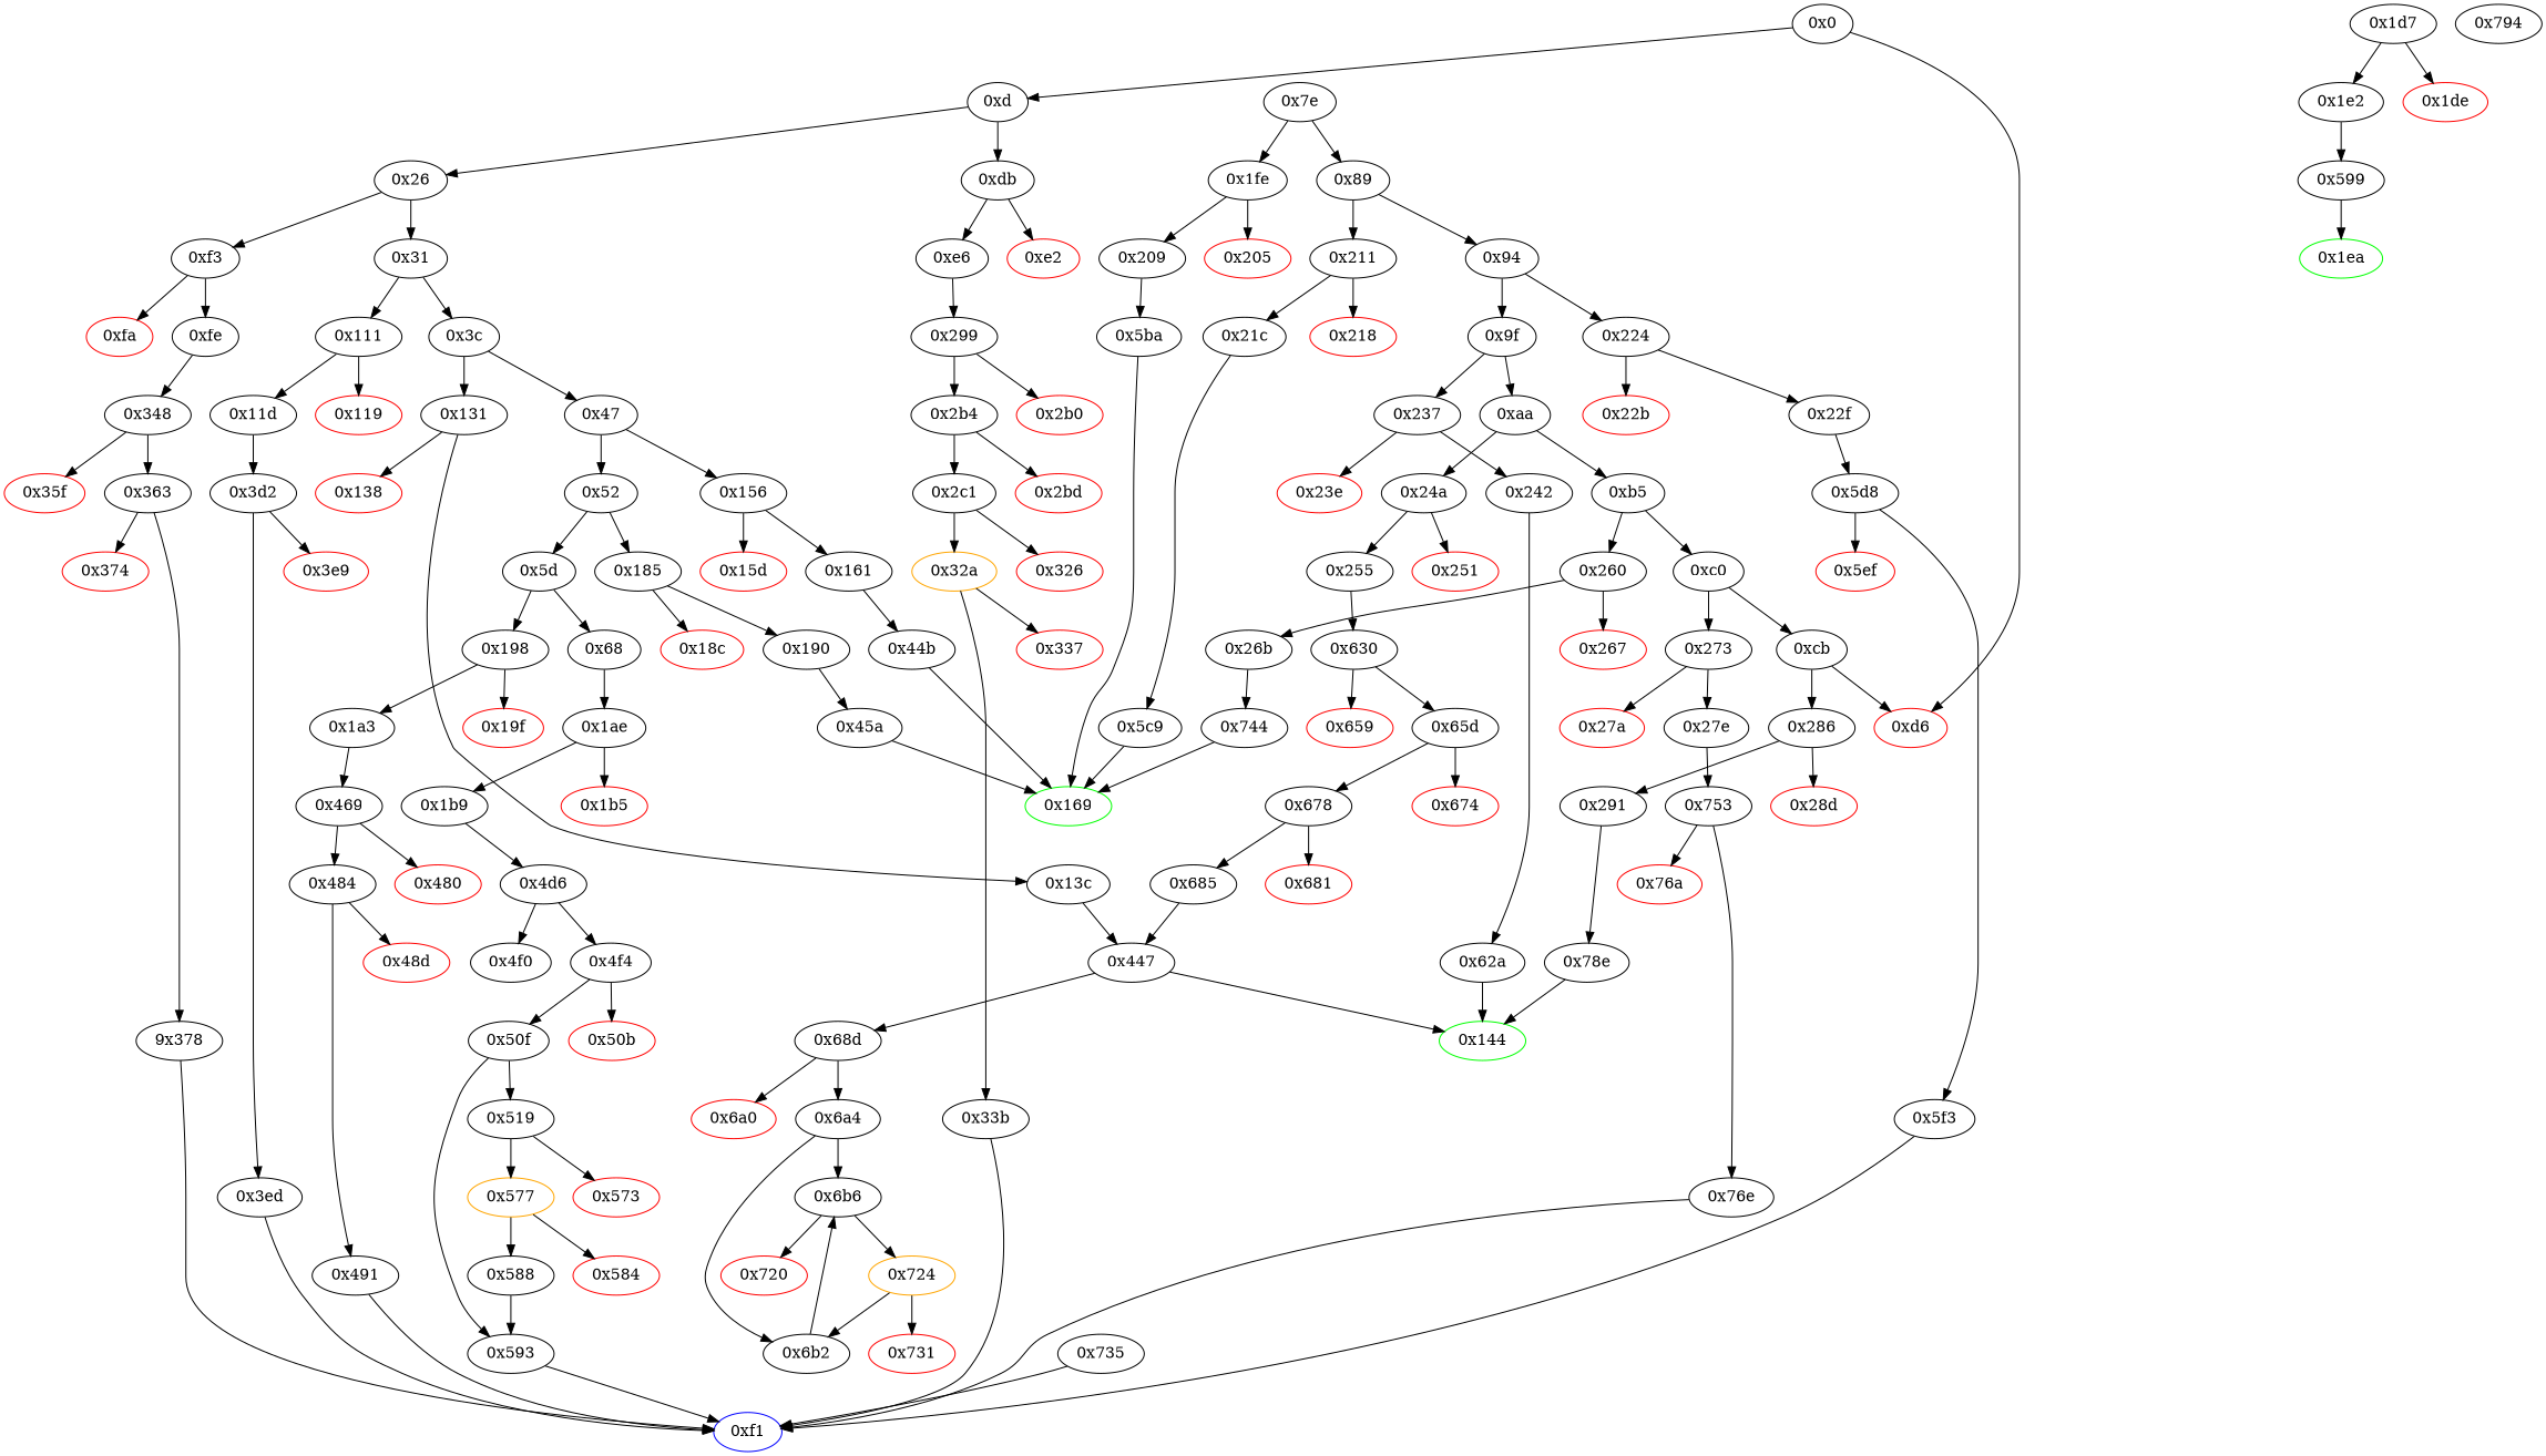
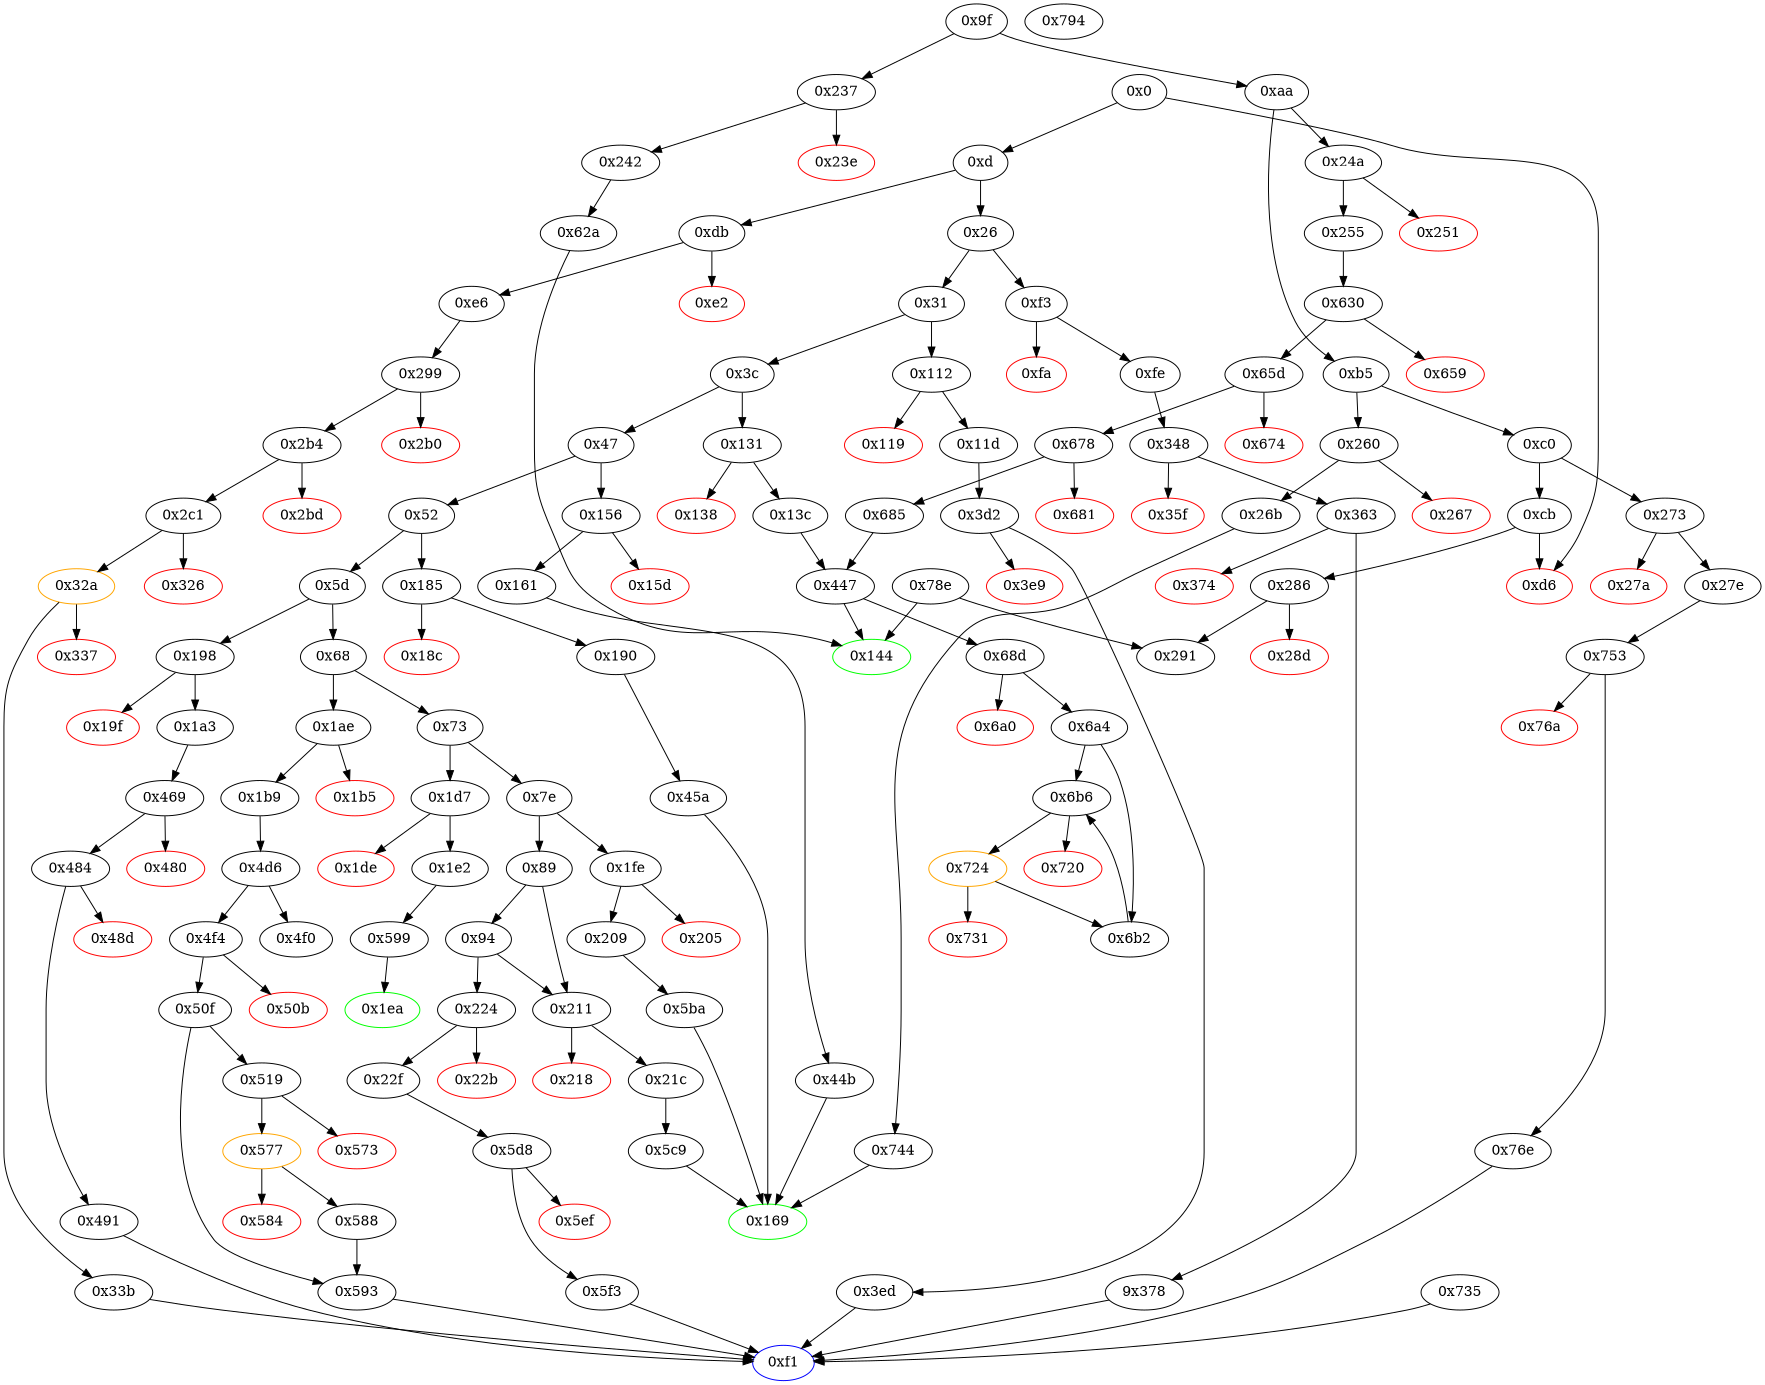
  strict digraph {
    node [fillcolor=white style=filled]
+   "0x73"
    "0x7e"
    "0x1d7"
    "0x1fe"
    "0x89"
    "0x1e2"
    "0x1de" [color=red]
    "0x32a" [color=orange]
    "0x337" [color=red]
    "0x33b"
    "0xf1" [color=blue]
    "0x267" [color=red]
    "0x260"
    "0x26b"
    "0x744"
    "0x161"
    "0x44b"
    "0x169" [color=green]
    "0x3e9" [color=red]
    "0x3d2"
    "0x3ed"
    "0x5d8"
    "0x5f3"
    "0x5ef" [color=red]
    "0x94"
    "0x9f"
    "0x224"
    "0xaa"
    "0x237"
    "0x22b" [color=red]
    "0x22f"
    "0x588"
    "0x593"
    "0x1ae"
    "0x1b9"
    "0x1b5" [color=red]
    "0x4d6"
    "0x794"
    "0x480" [color=red]
    "0x599"
    "0x1ea" [color=green]
    "0x5c9"
    "0x144" [color=green]
    "0x78e"
    "0x24a"
    "0xb5"
    "0x23e" [color=red]
    "0x242"
    "0xfa" [color=red]
    "0x48d" [color=red]
    n51 [label="9x378"]
    "0x0"
    "0xd"
    "0xd6" [color=red]
    "0x26"
    "0xdb"
    "0x573" [color=red]
    "0x198"
    "0x1a3"
    "0x19f" [color=red]
    "0x469"
    "0x674" [color=red]
    "0x363"
    "0x374" [color=red]
    "0x4f4"
    "0x50f"
    "0x50b" [color=red]
    "0x519"
    "0x18c" [color=red]
    "0x185"
    "0x190"
    "0x45a"
    "0x577" [color=orange]
    "0x584" [color=red]
    "0x31"
    "0xf3"
    "0x3c"
-   "0x112" [label="0x111"]
+   "0x112"
    "0xfe"
    "0x724" [color=orange]
    "0x6b6"
    "0x720" [color=red]
    "0x731" [color=red]
    "0x6b2"
    "0x4f0" [color=black]
    "0x735"
    "0x681" [color=red]
    "0x2c1"
    "0x326" [color=red]
    "0x2b4"
    "0x2bd" [color=red]
    "0x28d" [color=red]
    "0x286"
    "0x291"
    "0x138" [color=red]
    "0x76a" [color=red]
    "0x753"
    "0x76e"
    "0x678"
    "0x685"
    "0x447"
    "0x630"
    "0x65d"
    "0x659" [color=red]
    "0x47"
    "0x156"
    "0x52"
    "0x15d" [color=red]
    "0x5d"
    "0x6a0" [color=red]
    "0x205" [color=red]
    "0x299"
    "0x2b0" [color=red]
    "0x68d"
    "0x5ba"
    "0x131"
    "0x11d"
    "0x119" [color=red]
    "0x491"
    "0x13c"
    "0xe6"
    "0xe2" [color=red]
    "0x209"
    "0x211"
    "0x6a4"
    "0x484"
    "0x255"
    "0x348"
    "0x218" [color=red]
    "0x68"
    "0x62a"
    "0x35f" [color=red]
    "0x273"
    "0x27e"
    "0x27a" [color=red]
    "0x251" [color=red]
    "0xc0"
    "0xcb"
    "0x21c"
+   "0x73" -> "0x7e"
+   "0x73" -> "0x1d7"
    "0x7e" -> "0x1fe"
    "0x7e" -> "0x89"
    "0x1d7" -> "0x1e2"
    "0x1d7" -> "0x1de"
    "0x1fe" -> "0x205"
    "0x1fe" -> "0x209"
    "0x89" -> "0x94"
    "0x89" -> "0x211"
    "0x1e2" -> "0x599"
    "0x32a" -> "0x337"
    "0x32a" -> "0x33b"
    "0x33b" -> "0xf1"
    "0x260" -> "0x267"
    "0x260" -> "0x26b"
    "0x26b" -> "0x744"
    "0x744" -> "0x169"
    "0x161" -> "0x44b"
    "0x44b" -> "0x169"
    "0x3d2" -> "0x3e9"
    "0x3d2" -> "0x3ed"
    "0x3ed" -> "0xf1"
    "0x5d8" -> "0x5f3"
    "0x5d8" -> "0x5ef"
    "0x5f3" -> "0xf1"
-   "0x94" -> "0x9f"
+   "0x94" -> "0x211"
    "0x94" -> "0x224"
    "0x9f" -> "0xaa"
    "0x9f" -> "0x237"
    "0x224" -> "0x22b"
    "0x224" -> "0x22f"
    "0xaa" -> "0x24a"
    "0xaa" -> "0xb5"
    "0x237" -> "0x23e"
    "0x237" -> "0x242"
    "0x22f" -> "0x5d8"
    "0x588" -> "0x593"
    "0x593" -> "0xf1"
    "0x1ae" -> "0x1b9"
    "0x1ae" -> "0x1b5"
    "0x1b9" -> "0x4d6"
    "0x4d6" -> "0x4f4"
    "0x4d6" -> "0x4f0"
    "0x599" -> "0x1ea"
    "0x5c9" -> "0x169"
    "0x78e" -> "0x144"
    "0x24a" -> "0x255"
    "0x24a" -> "0x251"
    "0xb5" -> "0x260"
    "0xb5" -> "0xc0"
    "0x242" -> "0x62a"
    n51 -> "0xf1"
    "0x0" -> "0xd"
    "0x0" -> "0xd6"
    "0xd" -> "0x26"
    "0xd" -> "0xdb"
    "0x26" -> "0x31"
    "0x26" -> "0xf3"
    "0xdb" -> "0xe6"
    "0xdb" -> "0xe2"
    "0x198" -> "0x1a3"
    "0x198" -> "0x19f"
    "0x1a3" -> "0x469"
    "0x469" -> "0x480"
    "0x469" -> "0x484"
    "0x363" -> n51
    "0x363" -> "0x374"
    "0x4f4" -> "0x50f"
    "0x4f4" -> "0x50b"
    "0x50f" -> "0x593"
    "0x50f" -> "0x519"
    "0x519" -> "0x573"
    "0x519" -> "0x577"
    "0x185" -> "0x18c"
    "0x185" -> "0x190"
    "0x190" -> "0x45a"
    "0x45a" -> "0x169"
    "0x577" -> "0x588"
    "0x577" -> "0x584"
    "0x31" -> "0x3c"
    "0x31" -> "0x112"
    "0xf3" -> "0xfa"
    "0xf3" -> "0xfe"
    "0x3c" -> "0x47"
    "0x3c" -> "0x131"
    "0x112" -> "0x11d"
    "0x112" -> "0x119"
    "0xfe" -> "0x348"
    "0x724" -> "0x731"
    "0x724" -> "0x6b2"
    "0x6b6" -> "0x724"
    "0x6b6" -> "0x720"
    "0x6b2" -> "0x6b6"
    "0x735" -> "0xf1"
    "0x2c1" -> "0x32a"
    "0x2c1" -> "0x326"
    "0x2b4" -> "0x2c1"
    "0x2b4" -> "0x2bd"
    "0x286" -> "0x28d"
    "0x286" -> "0x291"
-   "0x291" -> "0x78e"
+   "0x78e" -> "0x291"
    "0x753" -> "0x76a"
    "0x753" -> "0x76e"
    "0x76e" -> "0xf1"
    "0x678" -> "0x681"
    "0x678" -> "0x685"
    "0x685" -> "0x447"
    "0x447" -> "0x144"
    "0x447" -> "0x68d"
    "0x630" -> "0x65d"
    "0x630" -> "0x659"
    "0x65d" -> "0x674"
    "0x65d" -> "0x678"
    "0x47" -> "0x156"
    "0x47" -> "0x52"
    "0x156" -> "0x161"
    "0x156" -> "0x15d"
    "0x52" -> "0x185"
    "0x52" -> "0x5d"
    "0x5d" -> "0x198"
    "0x5d" -> "0x68"
    "0x299" -> "0x2b4"
    "0x299" -> "0x2b0"
    "0x68d" -> "0x6a0"
    "0x68d" -> "0x6a4"
    "0x5ba" -> "0x169"
    "0x131" -> "0x138"
    "0x131" -> "0x13c"
    "0x11d" -> "0x3d2"
    "0x491" -> "0xf1"
    "0x13c" -> "0x447"
    "0xe6" -> "0x299"
    "0x209" -> "0x5ba"
    "0x211" -> "0x218"
    "0x211" -> "0x21c"
    "0x6a4" -> "0x6b6"
    "0x6a4" -> "0x6b2"
    "0x484" -> "0x48d"
    "0x484" -> "0x491"
    "0x255" -> "0x630"
    "0x348" -> "0x363"
    "0x348" -> "0x35f"
+   "0x68" -> "0x73"
    "0x68" -> "0x1ae"
    "0x62a" -> "0x144"
    "0x273" -> "0x27e"
    "0x273" -> "0x27a"
    "0x27e" -> "0x753"
    "0xc0" -> "0x273"
    "0xc0" -> "0xcb"
    "0xcb" -> "0xd6"
    "0xcb" -> "0x286"
    "0x21c" -> "0x5c9"
  }
